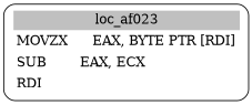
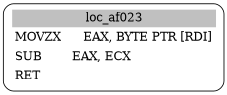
  digraph {
    fontname="DejaVu Serif"
-   n1 [fontname="DejaVu Serif" label=<<table border="0" cellborder="0" cellpadding="3"><tr><td align="center" colspan="2" bgcolor="grey">loc_af023</td></tr><tr><td align="left">MOVZX      EAX, BYTE PTR [RDI]</td></tr><tr><td align="left">SUB        EAX, ECX</td></tr><tr><td align="left">RDI        </td></tr></table>> shape=Mrecord]
+   n1 [fontname="DejaVu Serif" label=<<table border="0" cellborder="0" cellpadding="3"><tr><td align="center" colspan="2" bgcolor="grey">loc_af023</td></tr><tr><td align="left">MOVZX      EAX, BYTE PTR [RDI]</td></tr><tr><td align="left">SUB        EAX, ECX</td></tr><tr><td align="left">RET        </td></tr></table>> shape=Mrecord]
  }
